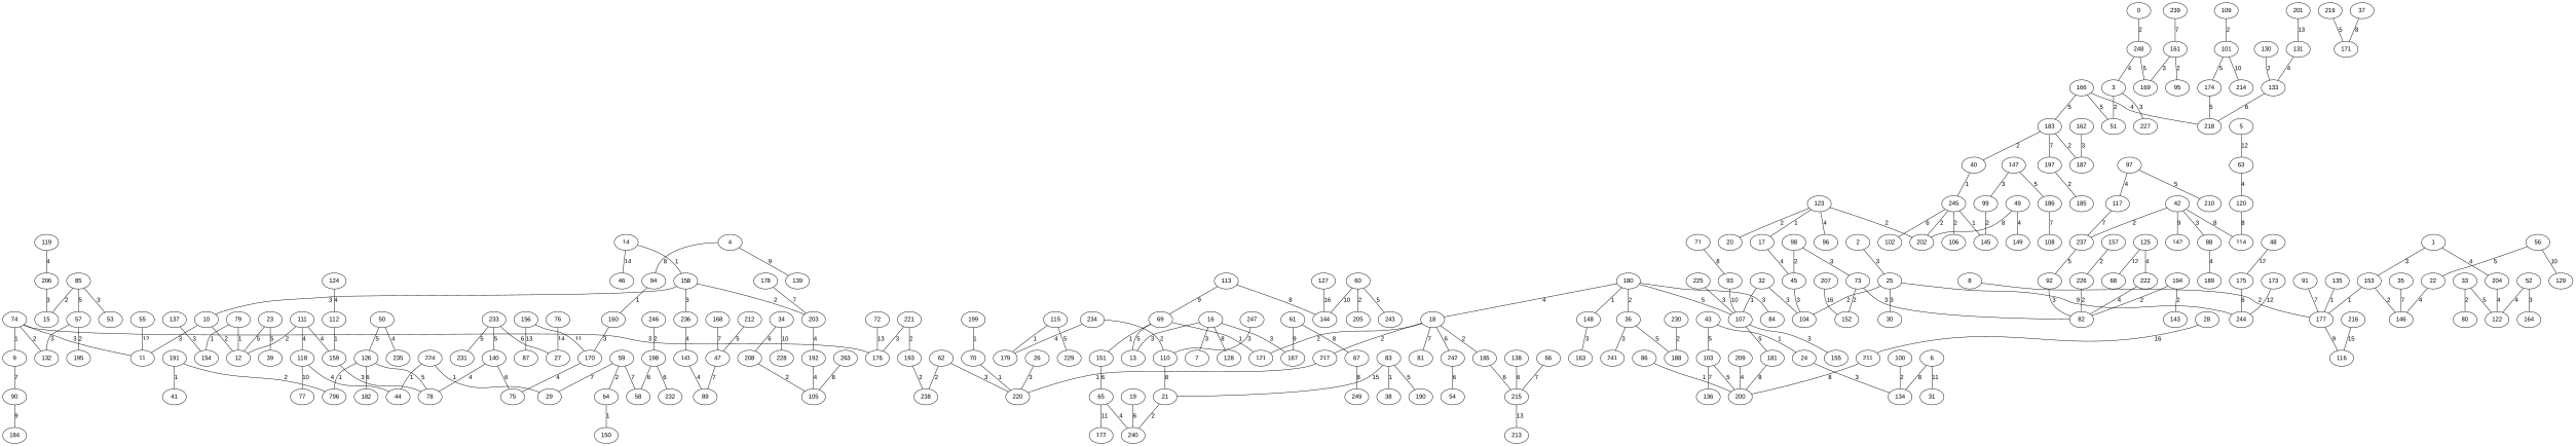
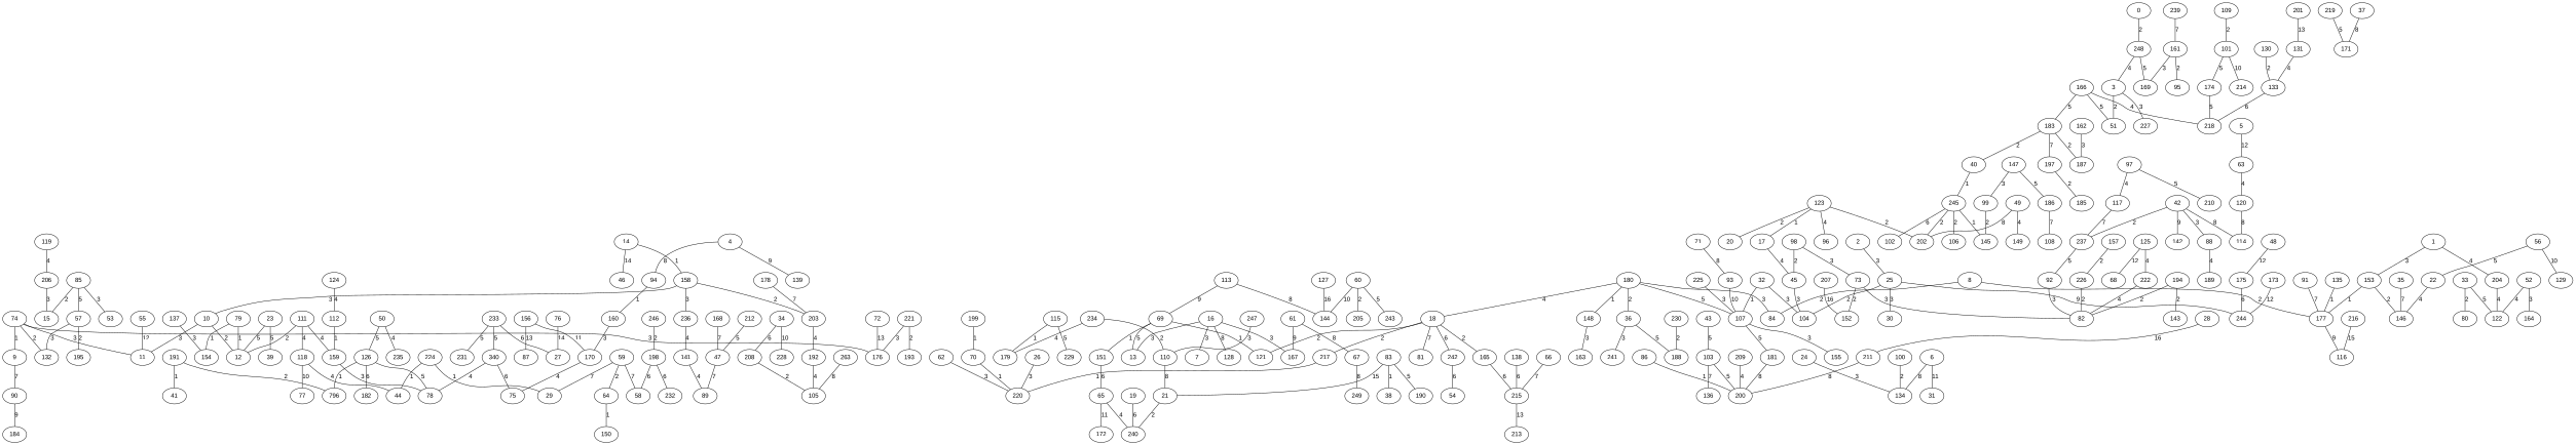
  graph {
    fontname="Liberation Sans"
    node [fontname="Liberation Sans"]
    edge [fontname="Liberation Sans"]
    74
    9
    132
    11
    176
    90
    184
    79
    12
    154
    86
    200
    115
    179
    229
    180
    148
    107
    36
    18
    84
    163
    155
    181
    188
    241
    121
    217
    165
    242
    81
    83
    38
    190
    21
    240
    153
    177
    146
    116
    199
    70
    220
    14
    158
    46
    203
    10
    236
    192
    141
    123
    17
    20
    202
    96
    45
    104
    191
    41
    n61 [label=796]
    219
    171
    32
    40
    245
    145
    106
    102
    64
    150
    69
    151
    13
    65
    172
    135
    224
    29
    44
    43
    24
    103
    134
    136
    94
    160
    170
    75
    126
    78
    182
    112
    159
    0
    248
    3
    169
    51
    227
    111
    118
    77
    208
    105
    246
    198
    58
    232
    215
    54
    213
    60
    205
    243
    144
    85
    15
    57
    53
    195
    98
    73
    152
    82
    109
    101
    174
    214
    218
    221
    193
-   238
    25
    30
    244
    42
    237
    88
    114
    142
    92
    189
    59
    183
    187
    197
    185
    234
    110
    230
    33
    80
    122
    100
    62
    161
    95
    8
    99
    130
    133
    157
    226
    194
    143
    52
    164
    1
    204
    16
    7
    167
    128
    2
    89
    162
    225
    206
    247
    147
    186
    108
    137
    26
    125
    222
    68
    166
    50
    235
    119
    124
    49
    149
    97
    117
    210
    22
    63
    120
-   140
+   140 [label=340]
    209
    131
    23
    39
    56
    129
    212
    47
    233
    231
    27
    34
    228
    19
    138
    175
    178
    239
    35
    91
    66
    168
    6
    31
    71
    93
    61
    67
    249
    113
    n233 [label=263]
    4
    139
    211
    37
    156
    87
    173
    48
    55
    5
    201
    72
    76
    216
    28
    127
    207
    74 -- 9 [label=1]
    74 -- 132 [label=2]
    74 -- 11 [label=3]
    74 -- 176 [label=3]
    9 -- 90 [label=7]
    90 -- 184 [label=9]
    79 -- 12 [label=1]
    79 -- 154 [label=1]
    86 -- 200 [label=1]
    115 -- 179 [label=1]
    115 -- 229 [label=5]
    180 -- 148 [label=1]
    180 -- 107 [label=5]
    180 -- 36 [label=2]
    180 -- 18 [label=4]
    180 -- 84 [label=3]
    148 -- 163 [label=3]
    107 -- 155 [label=3]
    107 -- 181 [label=5]
    36 -- 188 [label=5]
    36 -- 241 [label=3]
    18 -- 121 [label=2]
    18 -- 217 [label=2]
    18 -- 165 [label=2]
    18 -- 242 [label=6]
    18 -- 81 [label=7]
    181 -- 200 [label=8]
    217 -- 220 [label=1]
    165 -- 215 [label=6]
    242 -- 54 [label=6]
    83 -- 38 [label=1]
    83 -- 190 [label=5]
    83 -- 21 [label=15]
    21 -- 240 [label=2]
    153 -- 177 [label=1]
    153 -- 146 [label=2]
    177 -- 116 [label=9]
    199 -- 70 [label=1]
    70 -- 220 [label=1]
    14 -- 158 [label=1]
    14 -- 46 [label=14]
    158 -- 203 [label=2]
    158 -- 10 [label=3]
    158 -- 236 [label=3]
    203 -- 192 [label=4]
    10 -- 11 [label=3]
    10 -- 12 [label=2]
    236 -- 141 [label=4]
    192 -- 105 [label=4]
    141 -- 89 [label=4]
    123 -- 17 [label=1]
    123 -- 20 [label=2]
    123 -- 202 [label=2]
    123 -- 96 [label=4]
    17 -- 45 [label=4]
    45 -- 104 [label=3]
    191 -- 41 [label=1]
    191 -- n61 [label=2]
    219 -- 171 [label=5]
    32 -- 107 [label=1]
    32 -- 104 [label=3]
    40 -- 245 [label=1]
    245 -- 202 [label=2]
    245 -- 145 [label=1]
    245 -- 106 [label=2]
    245 -- 102 [label=6]
    64 -- 150 [label=1]
    69 -- 121 [label=1]
    69 -- 151 [label=1]
    69 -- 13 [label=5]
    151 -- 65 [label=6]
    65 -- 240 [label=4]
    65 -- 172 [label=11]
    135 -- 177 [label=1]
    224 -- 29 [label=1]
    224 -- 44 [label=1]
-   43 -- 24 [label=1]
    43 -- 103 [label=5]
    24 -- 134 [label=3]
    103 -- 200 [label=5]
    103 -- 136 [label=7]
    94 -- 160 [label=1]
    160 -- 170 [label=3]
    170 -- 75 [label=4]
    126 -- n61 [label=1]
    126 -- 78 [label=5]
    126 -- 182 [label=6]
    112 -- 159 [label=1]
    159 -- 78 [label=3]
    0 -- 248 [label=2]
    248 -- 3 [label=4]
    248 -- 169 [label=5]
    3 -- 51 [label=2]
    3 -- 227 [label=3]
    111 -- 12 [label=2]
    111 -- 159 [label=4]
    111 -- 118 [label=4]
    118 -- 44 [label=4]
    118 -- 77 [label=10]
    208 -- 105 [label=2]
    246 -- 198 [label=2]
    198 -- 58 [label=6]
    198 -- 232 [label=6]
    215 -- 213 [label=13]
    60 -- 205 [label=2]
    60 -- 243 [label=5]
    60 -- 144 [label=10]
    85 -- 15 [label=2]
    85 -- 57 [label=5]
    85 -- 53 [label=3]
    57 -- 132 [label=3]
    57 -- 195 [label=2]
    98 -- 45 [label=2]
    98 -- 73 [label=3]
    73 -- 152 [label=2]
    73 -- 82 [label=3]
    109 -- 101 [label=2]
    101 -- 174 [label=5]
    101 -- 214 [label=10]
    174 -- 218 [label=5]
    221 -- 176 [label=3]
    221 -- 193 [label=2]
-   193 -- 238 [label=2]
    25 -- 104 [label=2]
    25 -- 30 [label=3]
    25 -- 244 [label=9]
    42 -- 237 [label=2]
    42 -- 88 [label=3]
    42 -- 114 [label=8]
    42 -- 142 [label=9]
    237 -- 92 [label=5]
    88 -- 189 [label=4]
    92 -- 82 [label=3]
    59 -- 64 [label=2]
    59 -- 29 [label=7]
    59 -- 58 [label=7]
    183 -- 40 [label=2]
    183 -- 187 [label=2]
    183 -- 197 [label=7]
    197 -- 185 [label=2]
    234 -- 179 [label=4]
    234 -- 110 [label=2]
    110 -- 21 [label=8]
    230 -- 188 [label=2]
    33 -- 80 [label=2]
    33 -- 122 [label=5]
    100 -- 134 [label=2]
    62 -- 220 [label=3]
-   62 -- 238 [label=2]
    161 -- 169 [label=3]
    161 -- 95 [label=2]
+   8 -- 84 [label=2]
    8 -- 177 [label=2]
    99 -- 145 [label=2]
    130 -- 133 [label=2]
    133 -- 218 [label=6]
    157 -- 226 [label=2]
    226 -- 82 [label=2]
    194 -- 82 [label=2]
    194 -- 143 [label=2]
    52 -- 122 [label=4]
    52 -- 164 [label=3]
    1 -- 153 [label=3]
    1 -- 204 [label=4]
    204 -- 122 [label=4]
    16 -- 13 [label=3]
    16 -- 7 [label=3]
    16 -- 167 [label=3]
    16 -- 128 [label=8]
    2 -- 25 [label=3]
    162 -- 187 [label=3]
    225 -- 107 [label=3]
    206 -- 15 [label=3]
    247 -- 110 [label=3]
    147 -- 99 [label=3]
    147 -- 186 [label=5]
    186 -- 108 [label=7]
    137 -- 154 [label=3]
    26 -- 220 [label=3]
    125 -- 222 [label=4]
    125 -- 68 [label=12]
    222 -- 82 [label=4]
    166 -- 51 [label=5]
    166 -- 218 [label=4]
    166 -- 183 [label=5]
    50 -- 126 [label=5]
    50 -- 235 [label=4]
    119 -- 206 [label=4]
    124 -- 112 [label=4]
    49 -- 202 [label=8]
    49 -- 149 [label=4]
    97 -- 117 [label=4]
    97 -- 210 [label=5]
    117 -- 237 [label=7]
    22 -- 146 [label=4]
    63 -- 120 [label=4]
    120 -- 114 [label=8]
    140 -- 75 [label=6]
    140 -- 78 [label=4]
    209 -- 200 [label=4]
    131 -- 133 [label=4]
    23 -- 12 [label=5]
    23 -- 39 [label=5]
    56 -- 22 [label=5]
    56 -- 129 [label=10]
    212 -- 47 [label=5]
    47 -- 89 [label=7]
    233 -- 140 [label=5]
    233 -- 231 [label=5]
    233 -- 27 [label=6]
    34 -- 208 [label=6]
    34 -- 228 [label=10]
    19 -- 240 [label=6]
    138 -- 215 [label=6]
    175 -- 244 [label=6]
    178 -- 203 [label=7]
    239 -- 161 [label=7]
    35 -- 146 [label=7]
    91 -- 177 [label=7]
    66 -- 215 [label=7]
    168 -- 47 [label=7]
    6 -- 134 [label=8]
    6 -- 31 [label=11]
    71 -- 93 [label=8]
    93 -- 107 [label=10]
    61 -- 167 [label=9]
    61 -- 67 [label=8]
    67 -- 249 [label=8]
    113 -- 69 [label=9]
    113 -- 144 [label=8]
    n233 -- 105 [label=8]
    4 -- 94 [label=8]
    4 -- 139 [label=9]
    211 -- 200 [label=8]
    37 -- 171 [label=8]
    156 -- 170 [label=11]
    156 -- 87 [label=13]
    173 -- 244 [label=12]
    48 -- 175 [label=12]
    55 -- 11 [label=12]
    5 -- 63 [label=12]
    201 -- 131 [label=13]
    72 -- 176 [label=13]
    76 -- 27 [label=14]
    216 -- 116 [label=15]
    28 -- 211 [label=16]
    127 -- 144 [label=16]
    207 -- 152 [label=16]
  }
